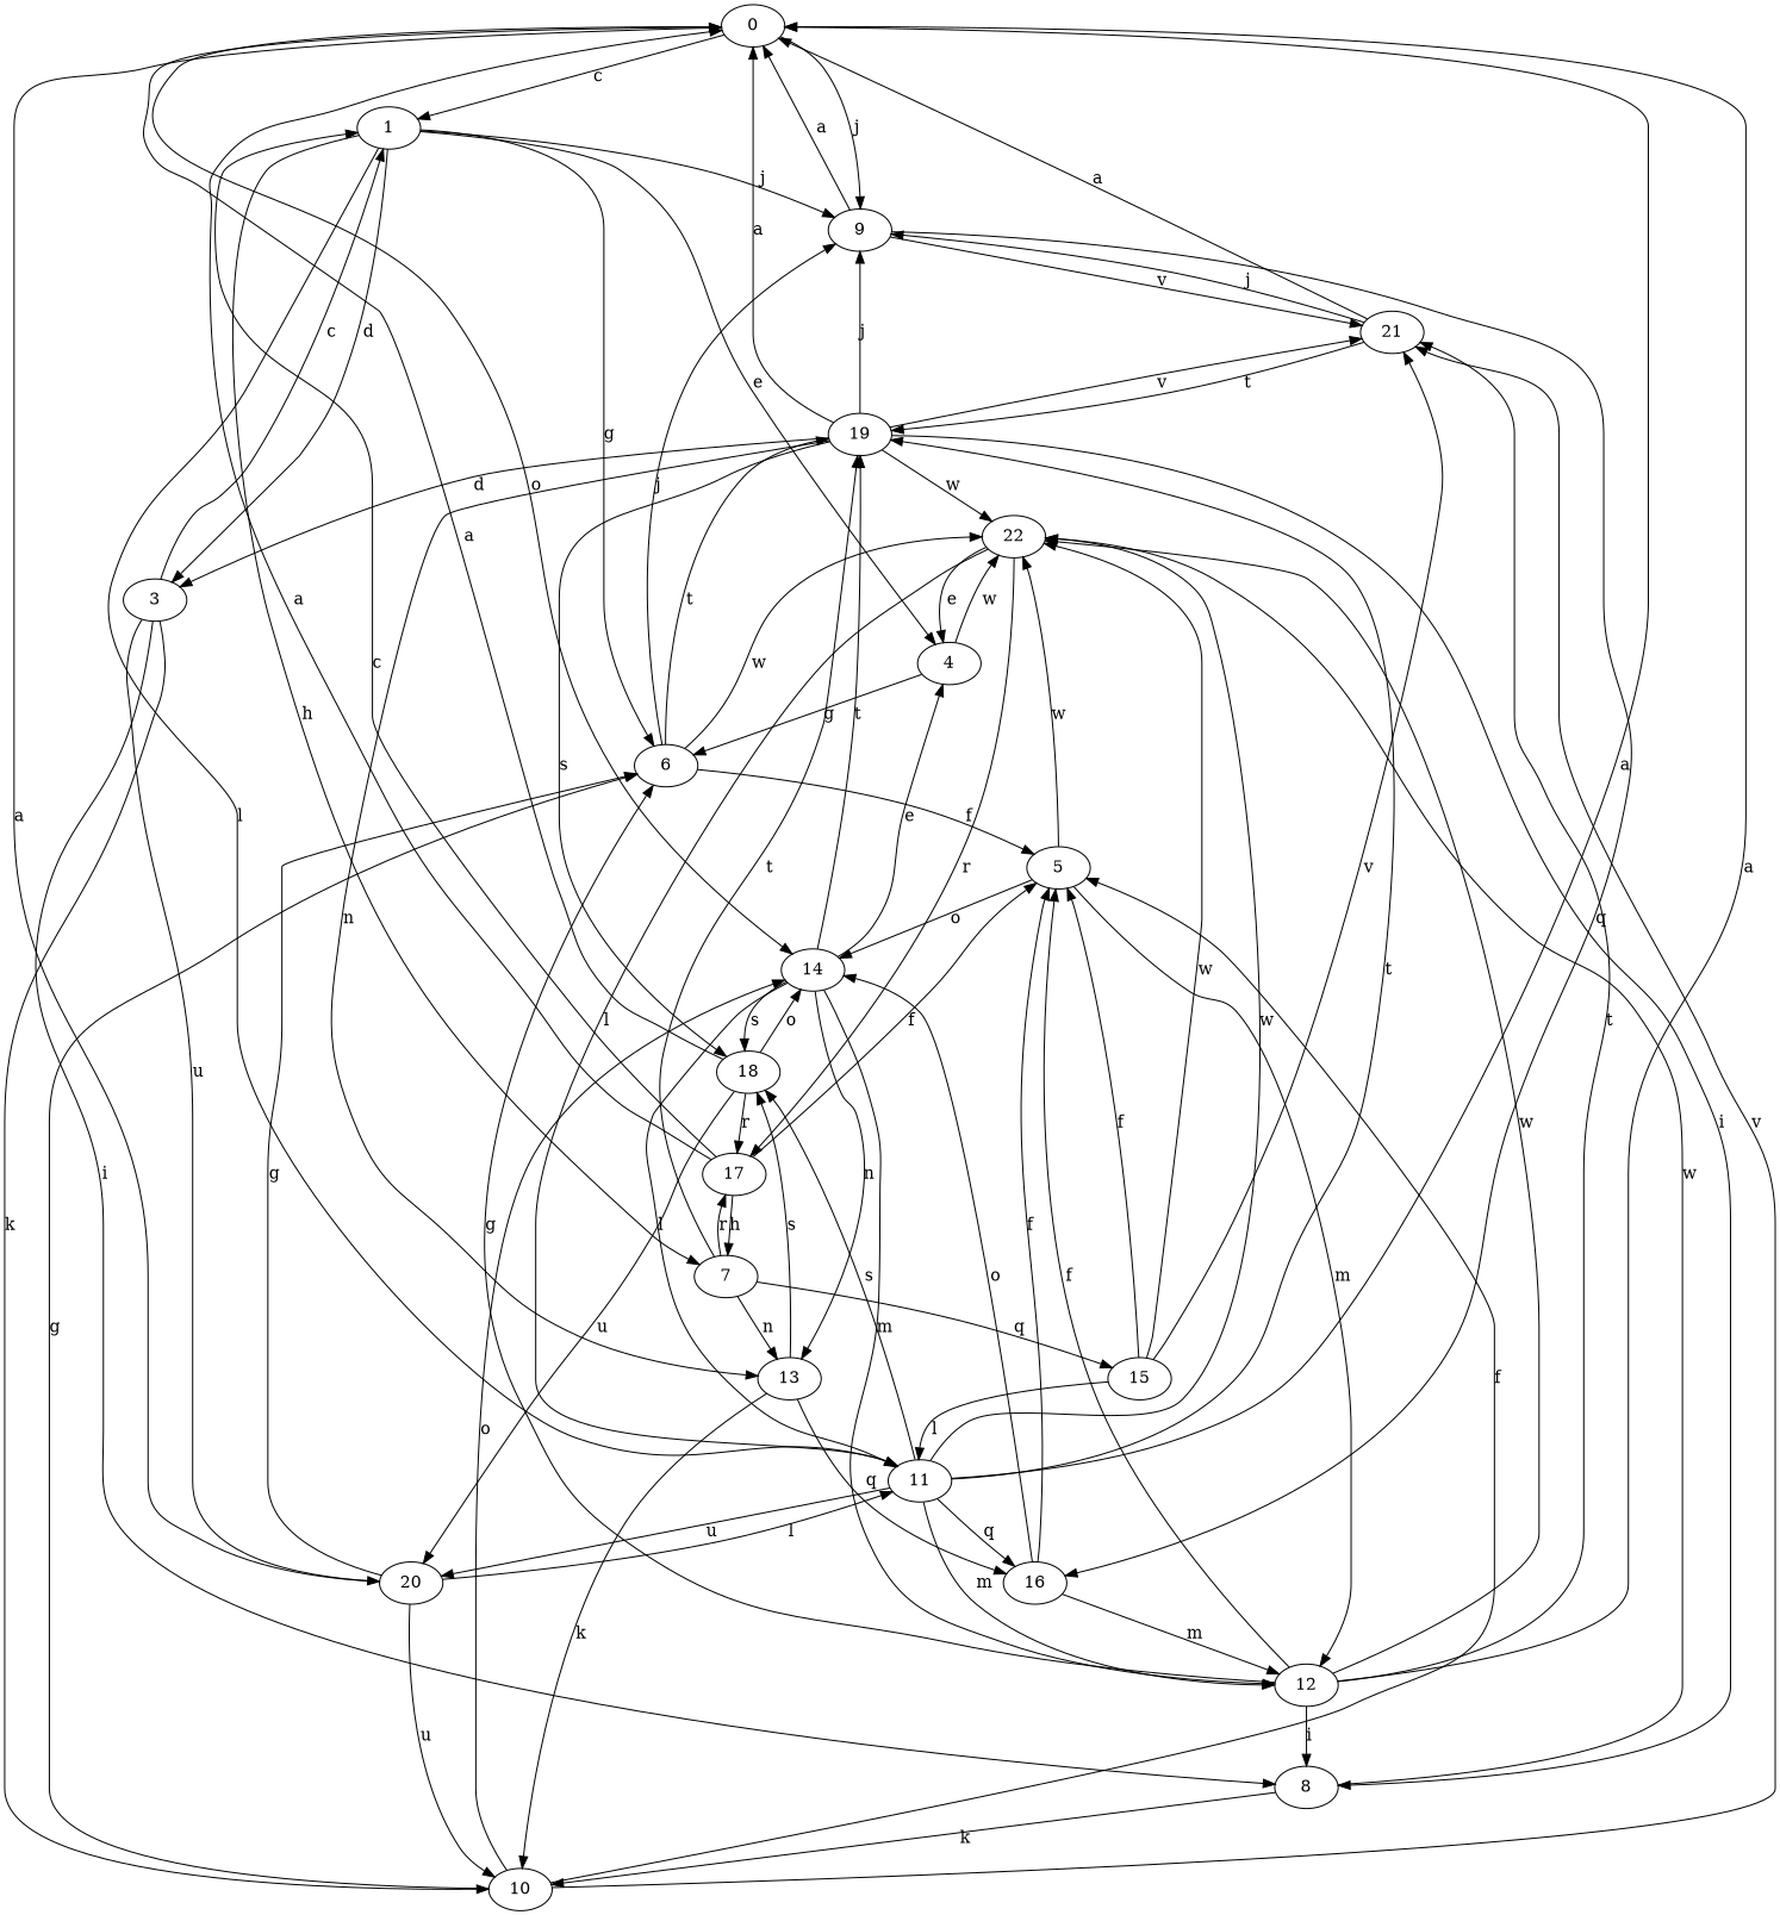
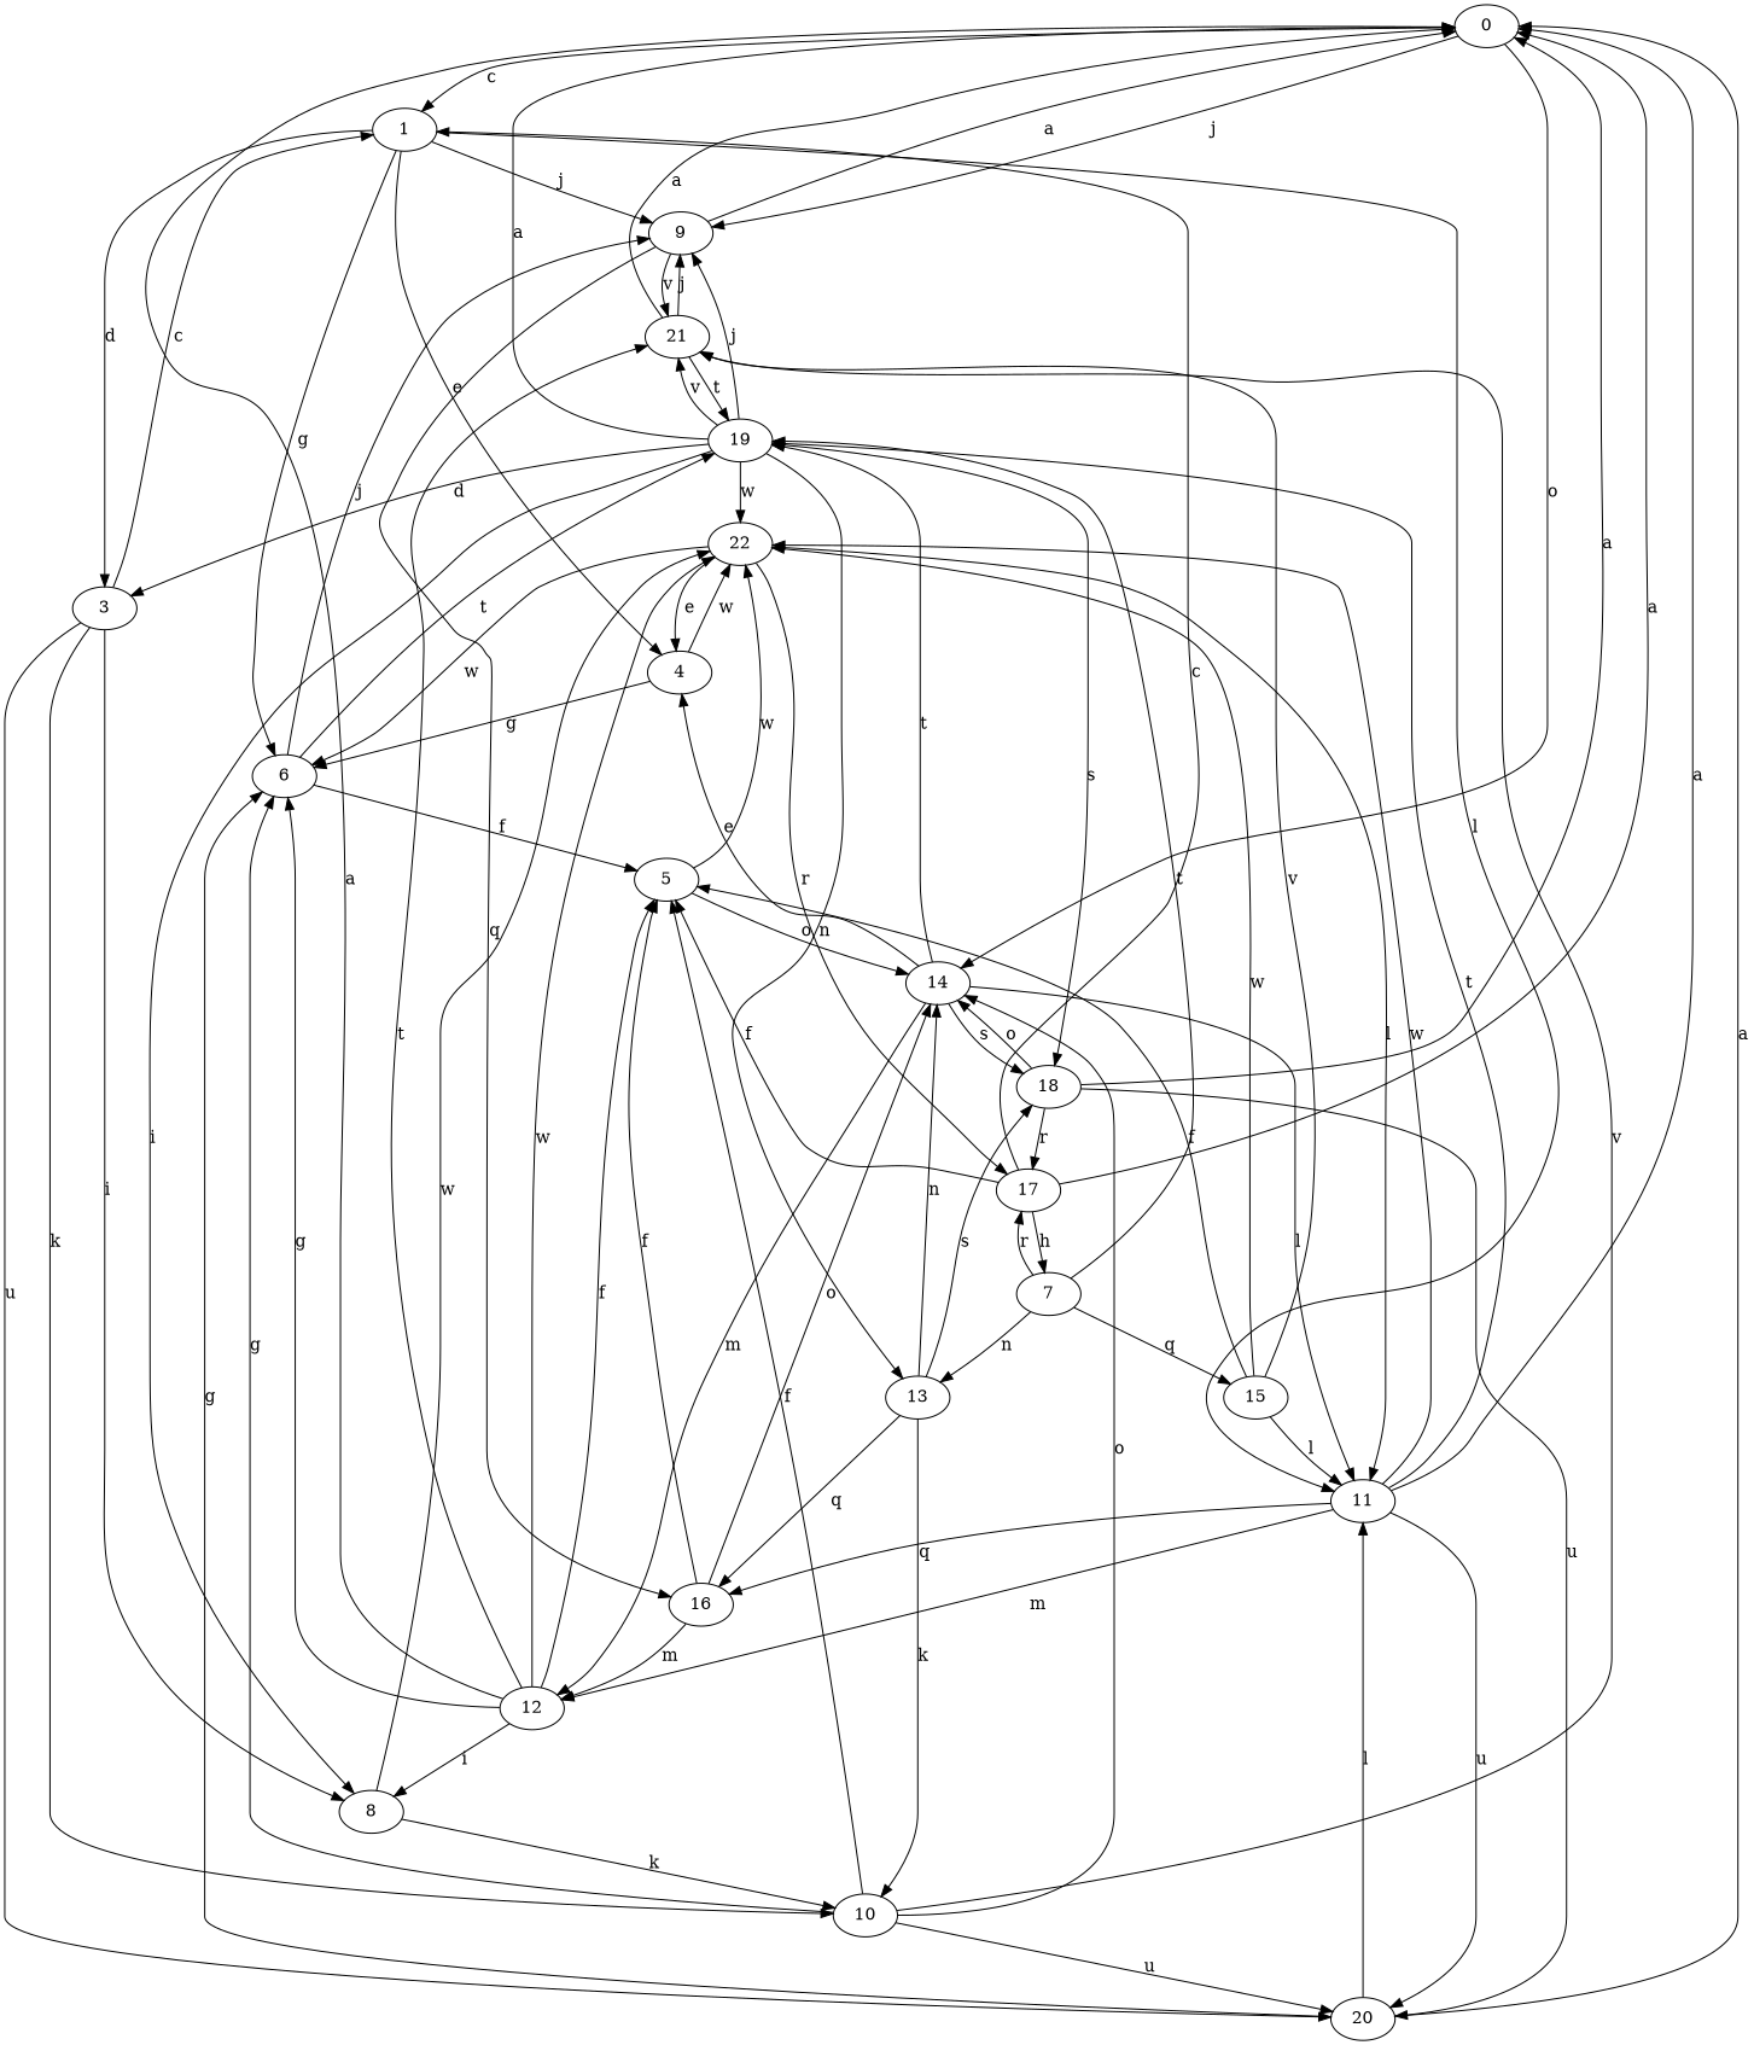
  strict digraph {
    0
    1
    9
    14
    3
    4
    6
    7
    11
    16
    21
    12
    19
    13
    18
    8
    10
    20
    22
    5
    15
    17
    0 -> 1 [label=c]
    0 -> 9 [label=j]
    0 -> 14 [label=o]
    1 -> 9 [label=j]
    1 -> 3 [label=d]
    1 -> 4 [label=e]
    1 -> 6 [label=g]
-   1 -> 7 [label=h]
    1 -> 11 [label=l]
    9 -> 0 [label=a]
    9 -> 16 [label=q]
    9 -> 21 [label=v]
    14 -> 4 [label=e]
    14 -> 11 [label=l]
    14 -> 12 [label=m]
    14 -> 19 [label=t]
-   14 -> 13 [label=n]
+   13 -> 14 [label=n]
    14 -> 18 [label=s]
    3 -> 1 [label=c]
    3 -> 8 [label=i]
    3 -> 10 [label=k]
    3 -> 20 [label=u]
    4 -> 6 [label=g]
    4 -> 22 [label=w]
    6 -> 9 [label=j]
    6 -> 19 [label=t]
-   6 -> 22 [label=w]
+   22 -> 6 [label=w]
    6 -> 5 [label=f]
    7 -> 19 [label=t]
    7 -> 13 [label=n]
    7 -> 15 [label=q]
    7 -> 17 [label=r]
    11 -> 0 [label=a]
    11 -> 16 [label=q]
    11 -> 12 [label=m]
    11 -> 19 [label=t]
-   11 -> 18 [label=s]
    11 -> 20 [label=u]
    11 -> 22 [label=w]
    16 -> 14 [label=o]
    16 -> 12 [label=m]
    16 -> 5 [label=f]
    21 -> 0 [label=a]
    21 -> 9 [label=j]
    21 -> 19 [label=t]
    12 -> 0 [label=a]
    12 -> 6 [label=g]
    12 -> 21 [label=t]
    12 -> 8 [label=i]
    12 -> 22 [label=w]
    12 -> 5 [label=f]
    19 -> 0 [label=a]
    19 -> 9 [label=j]
    19 -> 3 [label=d]
    19 -> 21 [label=v]
    19 -> 13 [label=n]
    19 -> 18 [label=s]
    19 -> 8 [label=i]
    19 -> 22 [label=w]
    13 -> 16 [label=q]
    13 -> 18 [label=s]
    13 -> 10 [label=k]
    18 -> 0 [label=a]
    18 -> 14 [label=o]
    18 -> 20 [label=u]
    18 -> 17 [label=r]
    8 -> 10 [label=k]
    8 -> 22 [label=w]
    10 -> 14 [label=o]
    10 -> 6 [label=g]
    10 -> 21 [label=v]
-   20 -> 10 [label=u]
+   10 -> 20 [label=u]
    10 -> 5 [label=f]
    20 -> 0 [label=a]
    20 -> 6 [label=g]
    20 -> 11 [label=l]
    22 -> 4 [label=e]
    22 -> 11 [label=l]
    22 -> 17 [label=r]
    5 -> 14 [label=o]
-   5 -> 12 [label=m]
    5 -> 22 [label=w]
    15 -> 11 [label=l]
    15 -> 21 [label=v]
    15 -> 22 [label=w]
    15 -> 5 [label=f]
    17 -> 0 [label=a]
    17 -> 1 [label=c]
    17 -> 7 [label=h]
    17 -> 5 [label=f]
  }
